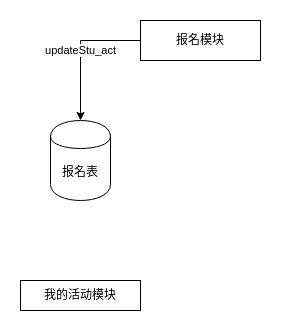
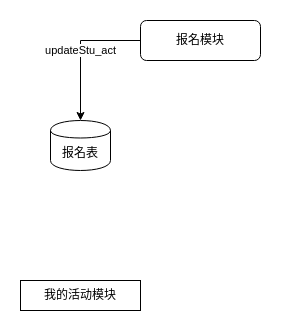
  <mxCell id="0" />
  <mxCell id="1" parent="0" />
  <mxCell id="2" value="我的活动模块" style="rounded=0;whiteSpace=wrap;html=1;" parent="1" vertex="1"><mxGeometry x="20" y="280" width="120" height="30" as="geometry" /></mxCell>
- <mxCell id="3" value="报名表" style="shape=cylinder;whiteSpace=wrap;html=1;boundedLbl=1;backgroundOutline=1;" parent="1" vertex="1"><mxGeometry x="50" y="120" width="60" height="80" as="geometry" /></mxCell>
+ <mxCell id="3" value="报名表" style="shape=cylinder;whiteSpace=wrap;html=1;boundedLbl=1;backgroundOutline=1;" parent="1" vertex="1"><mxGeometry x="50" y="120" width="60" height="50" as="geometry" /></mxCell>
  <mxCell id="4" value="updateStu_act" style="edgeStyle=orthogonalEdgeStyle;rounded=0;orthogonalLoop=1;jettySize=auto;html=1;entryX=0.5;entryY=0;entryDx=0;entryDy=0;" parent="1" source="5" target="3" edge="1"><mxGeometry relative="1" as="geometry" /></mxCell>
- <mxCell id="5" value="报名模块" style="rounded=0;whiteSpace=wrap;html=1;" parent="1" vertex="1"><mxGeometry x="140" y="20" width="120" height="40" as="geometry" /></mxCell>
+ <mxCell id="5" value="报名模块" style="whiteSpace=wrap;html=1;rounded=1;" parent="1" vertex="1"><mxGeometry x="140" y="20" width="120" height="40" as="geometry" /></mxCell>
